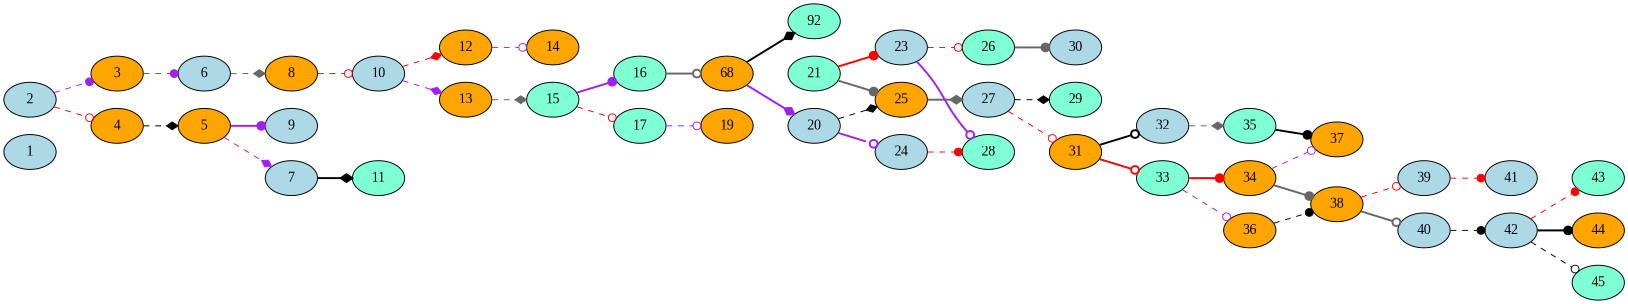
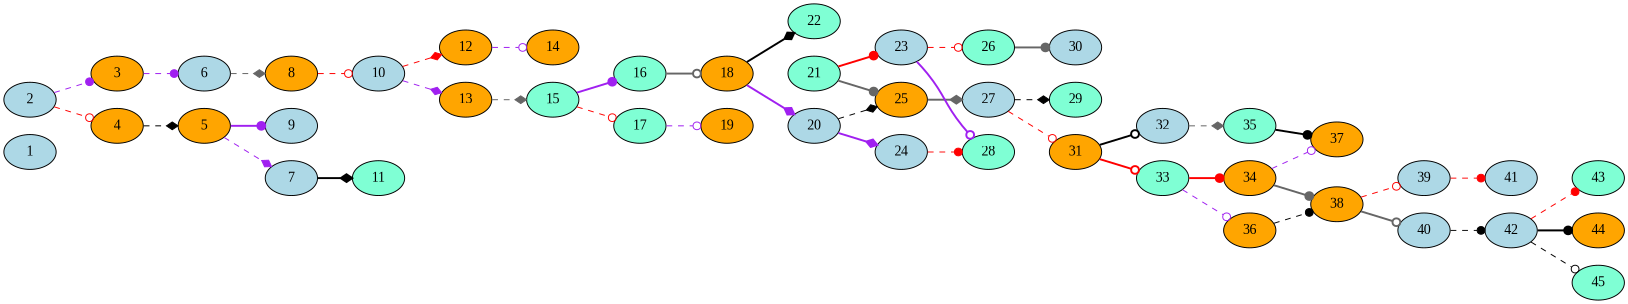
  digraph {
    fontname="Liberation Serif"
    rankdir=LR
    node [alpha=0.01 fillcolor=lightblue fontname="Liberation Serif" style=filled]
    edge [arrowhead=dot color=purple fontname="Liberation Serif" style=dashed]
    1 [alpha=0.00 expect_size=37114880]
    2 [alpha=0.10 expect_size=39268352]
    3 [alpha=0.17 expect_size=17061888 fillcolor=orange]
    4 [alpha=0.10 expect_size=22561792 fillcolor=orange]
    6 [expect_size=22335488]
    5 [alpha=0.17 expect_size=28115968 fillcolor=orange]
    8 [expect_size=18340864 fillcolor=orange]
    7 [alpha=0.07 expect_size=33753088]
    9 [alpha=0.13 expect_size=5402624]
    10 [alpha=0.18 expect_size=15676416]
    11 [alpha=0.07 expect_size=45152256 fillcolor=aquamarine]
    12 [alpha=0.10 expect_size=45731840 fillcolor=orange]
    13 [alpha=0.11 expect_size=21238784 fillcolor=orange]
    14 [alpha=0.08 expect_size=14355456 fillcolor=orange]
    15 [alpha=0.07 expect_size=36914176 fillcolor=aquamarine]
    16 [alpha=0.06 expect_size=29497344 fillcolor=aquamarine]
    17 [alpha=0.10 expect_size=31418368 fillcolor=aquamarine]
-   18 [alpha=0.07 expect_size=48048128 fillcolor=orange label=68]
+   18 [alpha=0.07 expect_size=48048128 fillcolor=orange]
    19 [alpha=0.06 expect_size=51115008 fillcolor=orange]
    20 [alpha=0.07 expect_size=34863104]
-   22 [alpha=0.11 expect_size=45484032 fillcolor=aquamarine label=92]
+   22 [alpha=0.11 expect_size=45484032 fillcolor=aquamarine]
    24 [alpha=0.06 expect_size=47939584]
    25 [alpha=0.17 expect_size=19547136 fillcolor=orange]
    21 [alpha=0.02 expect_size=29838336 fillcolor=aquamarine]
    23 [alpha=0.05 expect_size=21175296]
    28 [expect_size=26638336 fillcolor=aquamarine]
    27 [alpha=0.06 expect_size=49988608]
    26 [alpha=0.15 expect_size=35194880 fillcolor=aquamarine]
    29 [alpha=0.17 expect_size=42298368 fillcolor=aquamarine]
    31 [alpha=0.15 expect_size=27387904 fillcolor=orange]
    30 [alpha=0.18 expect_size=10058752]
    32 [alpha=0.09 expect_size=31787008]
    33 [alpha=0.11 expect_size=10096640 fillcolor=aquamarine]
    35 [alpha=0.14 expect_size=35596288 fillcolor=aquamarine]
    34 [alpha=0.16 expect_size=21321728 fillcolor=orange]
    36 [alpha=0.03 expect_size=28607488 fillcolor=orange]
    37 [alpha=0.03 expect_size=17451008 fillcolor=orange]
    38 [expect_size=30635008 fillcolor=orange]
    39 [alpha=0.18 expect_size=34072576]
    40 [alpha=0.08 expect_size=27923456]
    41 [alpha=0.09 expect_size=22622208]
    42 [alpha=0.06 expect_size=10892288]
    43 [alpha=0.11 expect_size=33223680 fillcolor=aquamarine]
    44 [alpha=0.13 expect_size=11240448 fillcolor=orange]
    45 [expect_size=48427008 fillcolor=aquamarine]
    2 -> 3
    2 -> 4 [arrowhead=odot color=red]
    3 -> 6
    4 -> 5 [arrowhead=diamond color=black]
    6 -> 8 [arrowhead=diamond color=gray40]
    5 -> 7 [arrowhead=diamond]
    5 -> 9 [style=bold]
    8 -> 10 [arrowhead=odot color=red]
    7 -> 11 [arrowhead=diamond color=black style=bold]
    10 -> 12 [arrowhead=diamond color=red]
    10 -> 13 [arrowhead=diamond]
    12 -> 14 [arrowhead=odot]
    13 -> 15 [arrowhead=diamond color=gray40]
    15 -> 16 [style=bold]
    15 -> 17 [arrowhead=odot color=red]
    16 -> 18 [arrowhead=odot color=gray40 style=bold]
    17 -> 19 [arrowhead=odot]
    18 -> 20 [arrowhead=diamond style=bold]
    18 -> 22 [arrowhead=diamond color=black style=bold]
-   20 -> 24 [arrowhead=odot style=bold]
+   20 -> 24 [arrowhead=diamond style=bold]
    20 -> 25 [arrowhead=diamond color=black]
    24 -> 28 [color=red]
    25 -> 27 [arrowhead=diamond color=gray40 style=bold]
    21 -> 25 [color=gray40 style=bold]
    21 -> 23 [color=red style=bold]
    23 -> 28 [arrowhead=odot style=bold]
    23 -> 26 [arrowhead=odot color=red]
    27 -> 29 [arrowhead=diamond color=black]
    27 -> 31 [arrowhead=odot color=red]
    26 -> 30 [color=gray40 style=bold]
    31 -> 32 [arrowhead=odot color=black style=bold]
    31 -> 33 [arrowhead=odot color=red style=bold]
    32 -> 35 [arrowhead=diamond color=gray40]
    33 -> 34 [color=red style=bold]
    33 -> 36 [arrowhead=odot]
    35 -> 37 [color=black style=bold]
    34 -> 37 [arrowhead=odot]
    34 -> 38 [color=gray40 style=bold]
    36 -> 38 [color=black]
    38 -> 39 [arrowhead=odot color=red]
    38 -> 40 [arrowhead=odot color=gray40 style=bold]
    39 -> 41 [color=red]
    40 -> 42 [color=black]
    42 -> 43 [color=red]
    42 -> 44 [color=black style=bold]
    42 -> 45 [arrowhead=odot color=black]
  }
